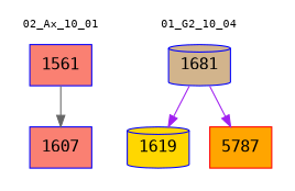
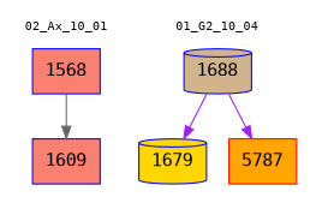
  digraph {
    fontname="DejaVu Sans Mono"
    node [color=blue fillcolor=salmon fontname="DejaVu Sans Mono" shape=box style=filled]
    edge [color=purple fontname="DejaVu Sans Mono"]
-   n1 [label=1561]
-   n2 [label=1607]
-   n3 [fillcolor=tan label=1681 shape=cylinder]
-   n4 [fillcolor=gold label=1619 shape=cylinder]
+   n1 [label=1568]
+   n2 [label=1609]
+   n3 [fillcolor=tan label=1688 shape=cylinder]
+   n4 [fillcolor=gold label=1679 shape=cylinder]
    n5 [color=red fillcolor=orange label=5787]
    subgraph cluster_1 {
      color=white
      fontsize=10
      label="02_Ax_10_01"
      n1
      n2
    }
    subgraph cluster_2 {
      color=white
      fontsize=10
      label="01_G2_10_04"
      n3
      n4
      n5
    }
    n1 -> n2 [color=gray40]
    n3 -> n4
    n3 -> n5
  }
